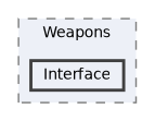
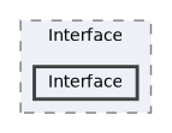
  digraph {
    compound=true
    n1 [color=grey25 fillcolor="#edf0f7" fontname=Helvetica fontsize=10 height=0.2 label=Interface shape=box style="filled,bold" width=0.4]
    subgraph cluster_1 {
      bgcolor="#edf0f7"
      fontname=Helvetica
      fontsize=10
-     label=Weapons
+     label=Interface
      pencolor=grey50
      style="filled,dashed"
      n1
    }
  }
